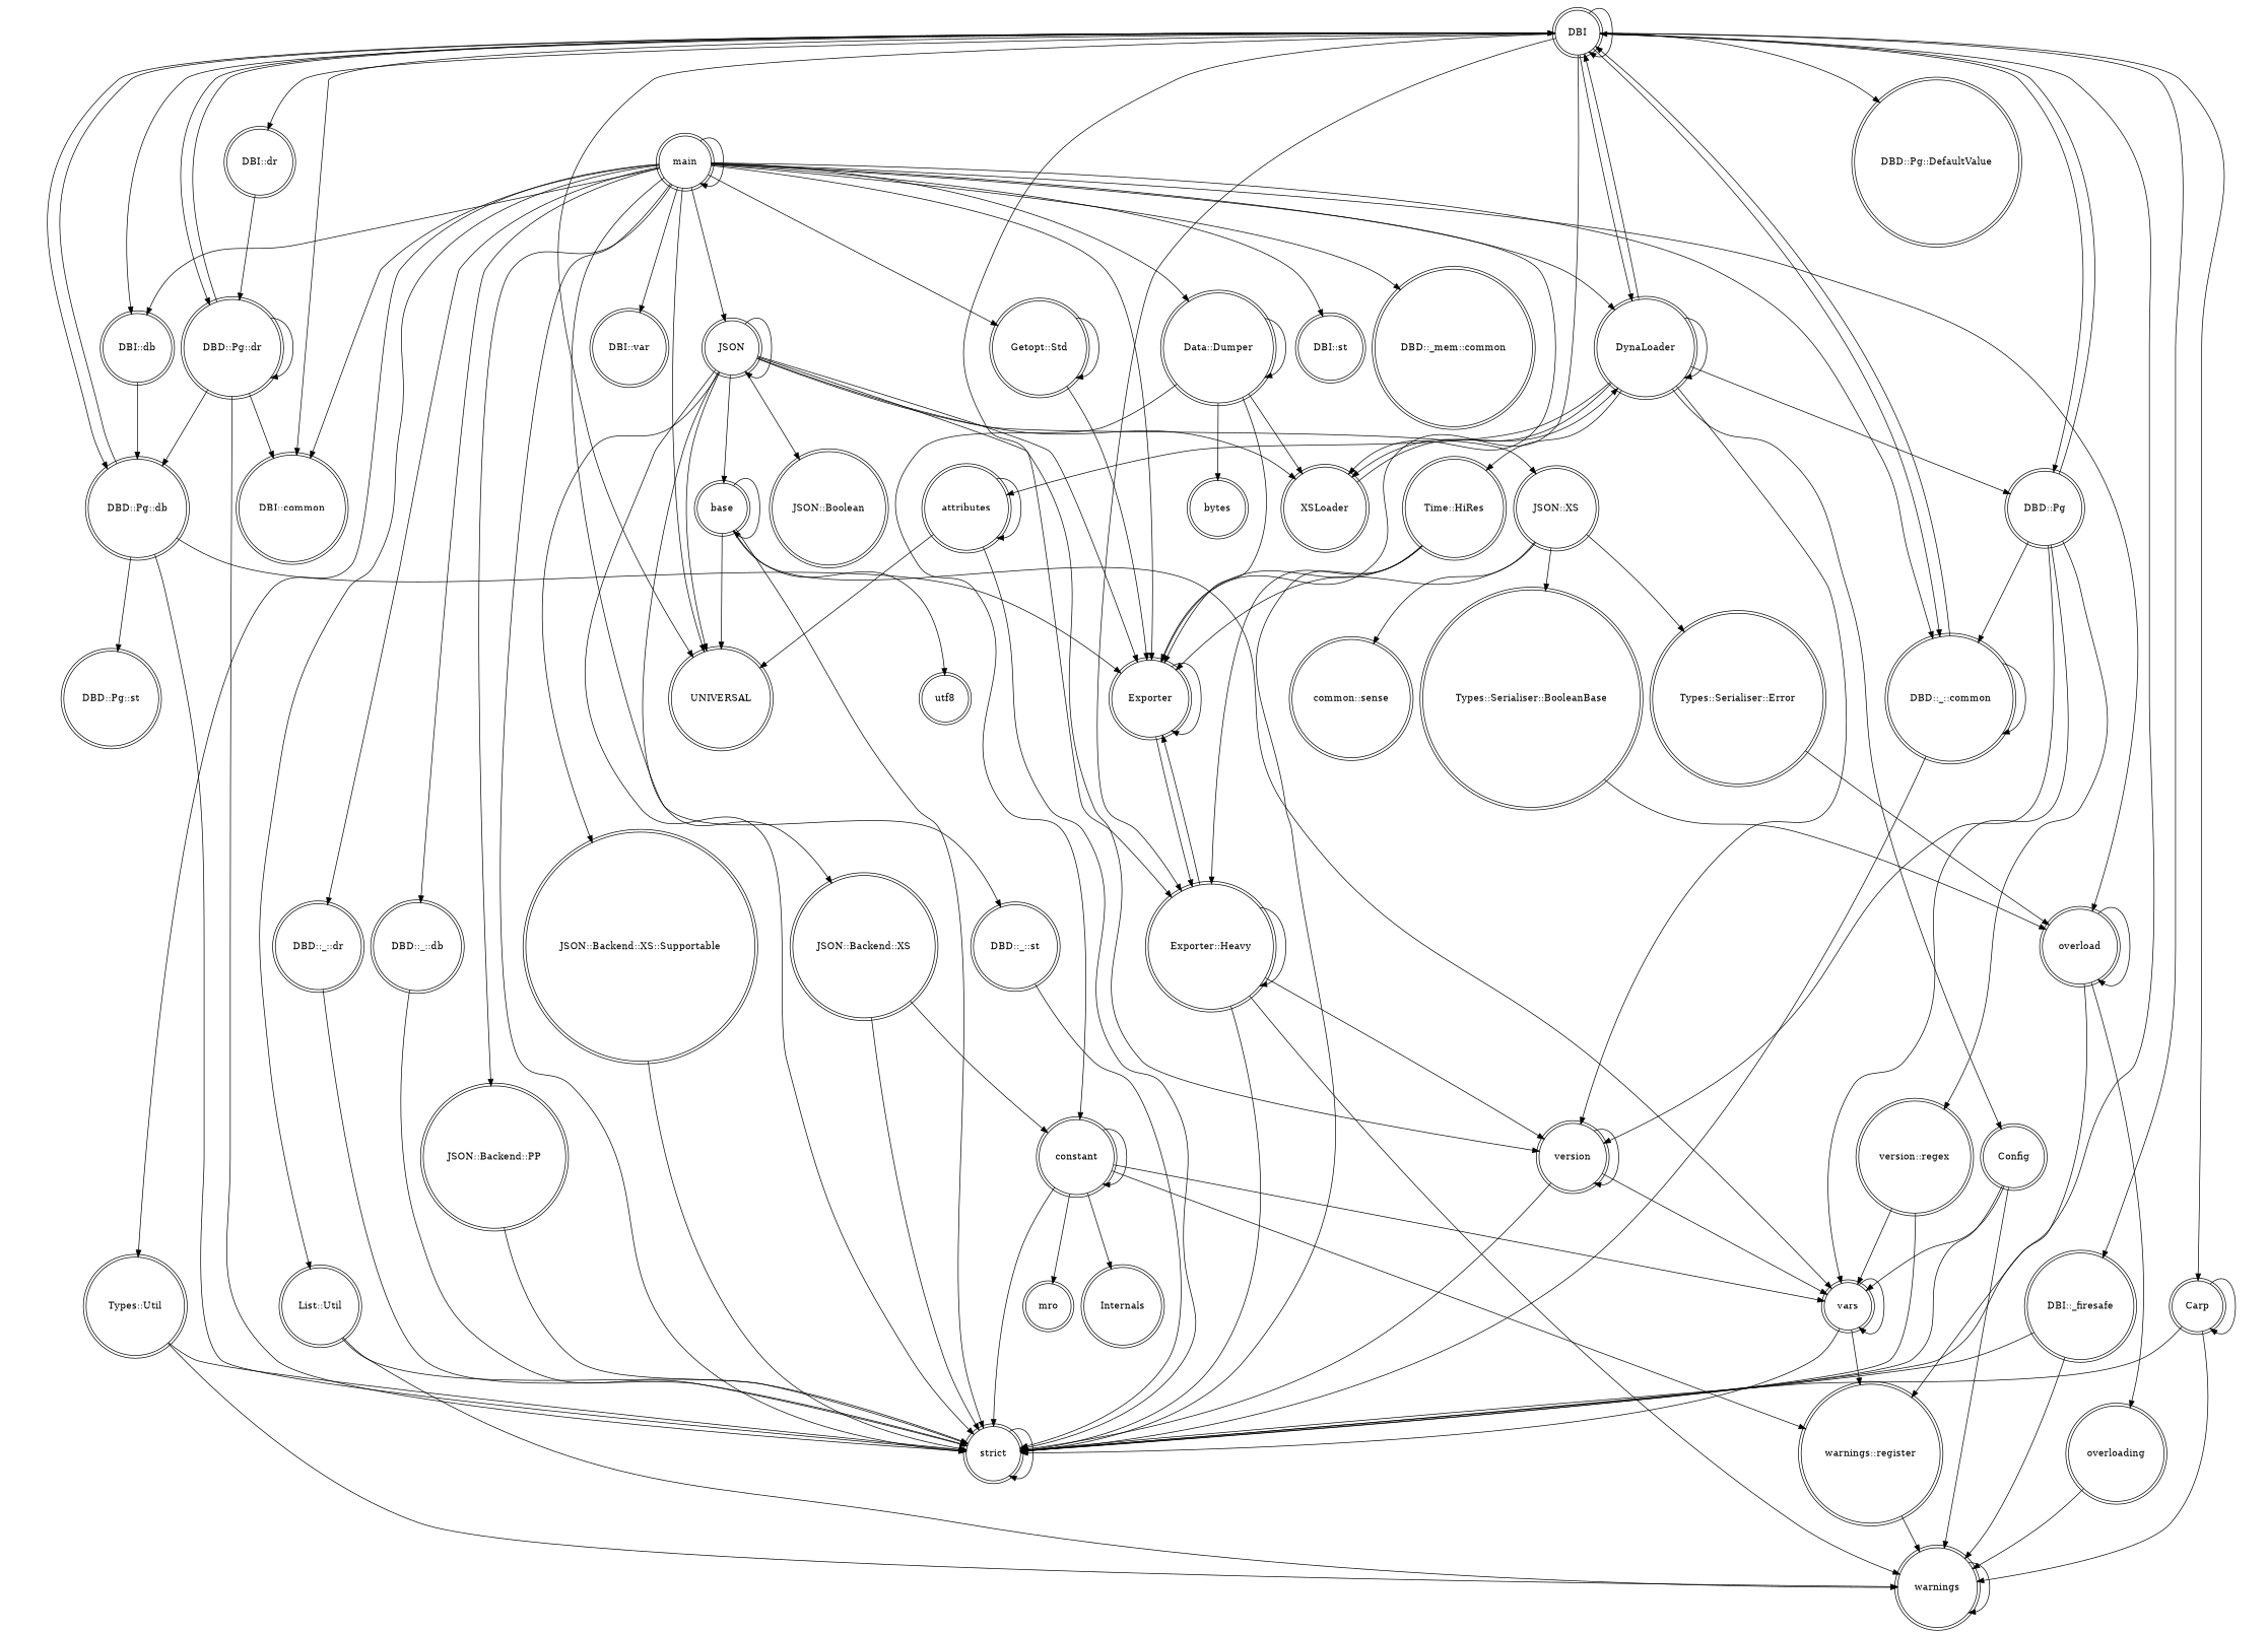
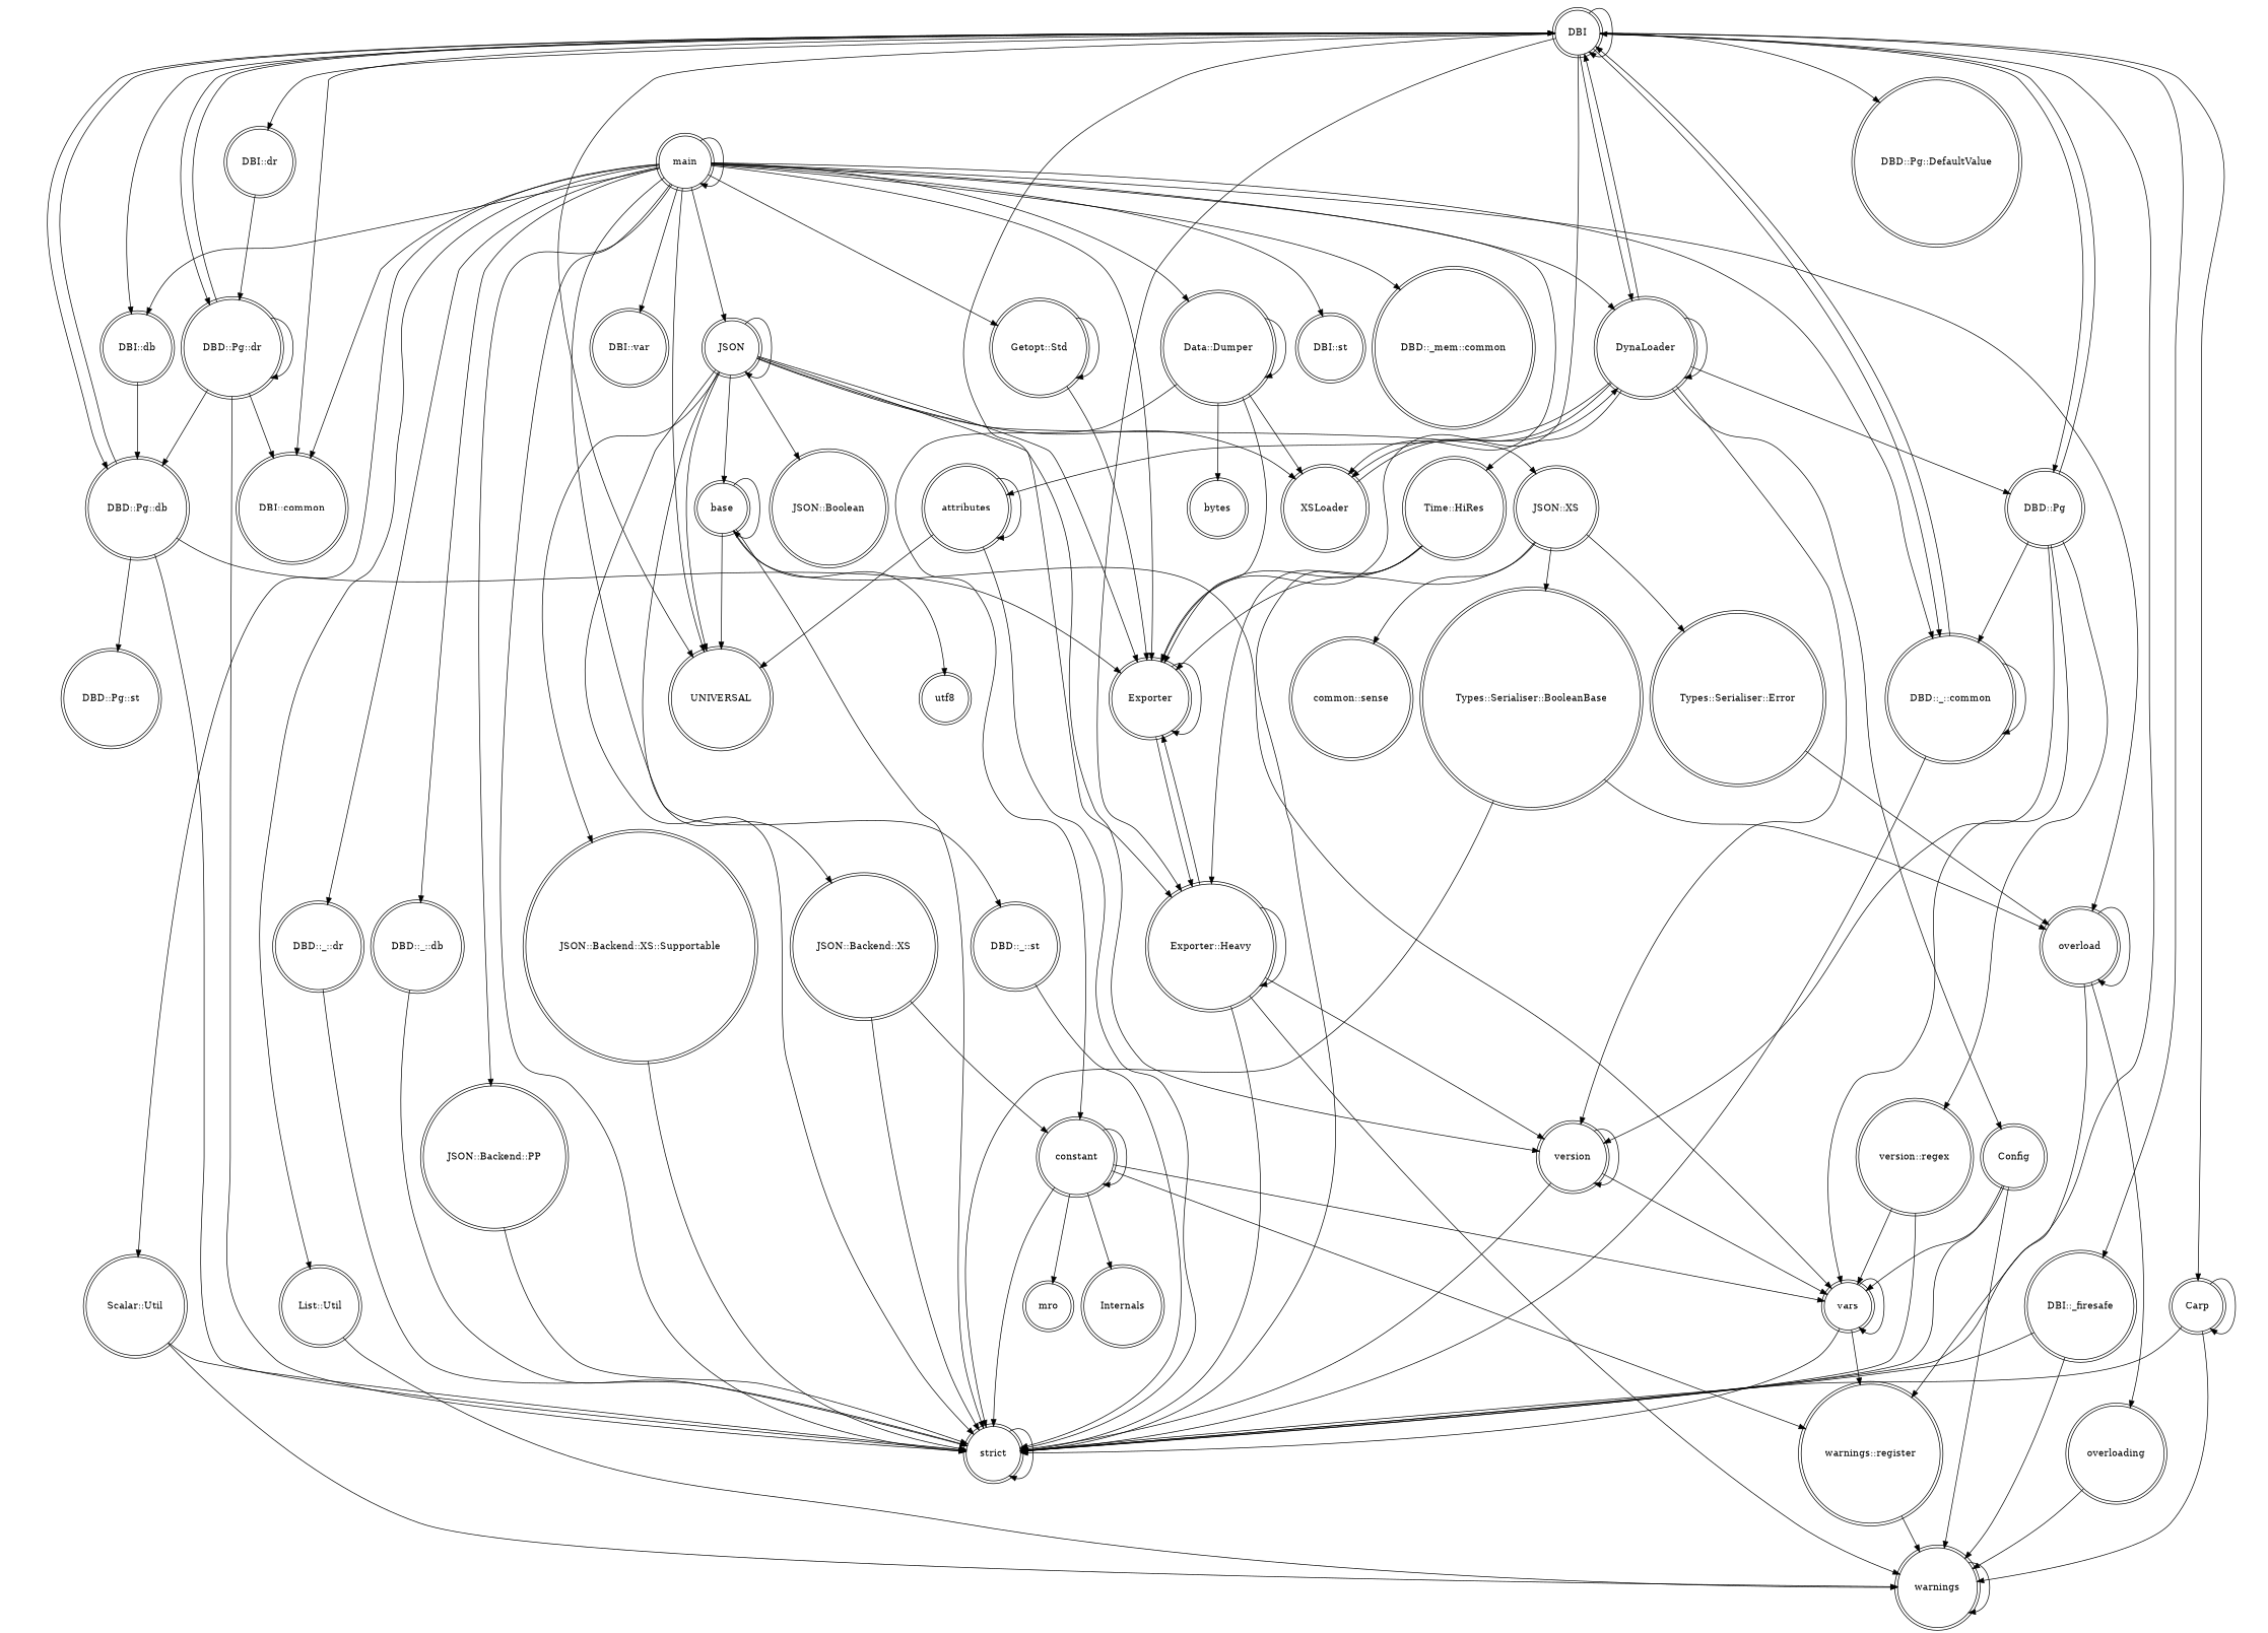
  digraph {
    node [shape=doublecircle]
    DBI
    Carp
    "DBD::Pg::db"
    Exporter
    "strict"
    version
    "DBD::Pg::dr"
    DynaLoader
    "DBD::_::common"
    "DBI::common"
    UNIVERSAL
    "DBD::Pg"
    "DBI::dr"
    "Exporter::Heavy"
    "DBI::db"
    "DBI::_firesafe"
    "DBD::Pg::DefaultValue"
    warnings
    "DBD::Pg::st"
    vars
    Config
    "Time::HiRes"
    XSLoader
    attributes
    "version::regex"
    main
    "DBI::var"
    JSON
    "DBD::_::st"
    "DBD::_::dr"
    overload
    "Data::Dumper"
    "DBD::_::db"
    "JSON::Backend::PP"
-   "Scalar::Util" [label="Types::Util"]
+   "Scalar::Util"
    "List::Util"
    "DBI::st"
    "Getopt::Std"
    "DBD::_mem::common"
    base
    "JSON::Boolean"
    "JSON::XS"
    "JSON::Backend::XS"
    "JSON::Backend::XS::Supportable"
    "warnings::register"
    overloading
    constant
    bytes
    utf8
    "Types::Serialiser::Error"
    "common::sense"
    "Types::Serialiser::BooleanBase"
    Internals
    mro
    DBI -> DBI
    DBI -> Carp
    DBI -> "DBD::Pg::db"
    DBI -> Exporter
    DBI -> "strict"
    DBI -> version
    DBI -> "DBD::Pg::dr"
    DBI -> DynaLoader
    DBI -> "DBD::_::common"
    DBI -> "DBI::common"
    DBI -> UNIVERSAL
    DBI -> "DBD::Pg"
    DBI -> "DBI::dr"
    DBI -> "Exporter::Heavy"
    DBI -> "DBI::db"
    DBI -> "DBI::_firesafe"
    DBI -> "DBD::Pg::DefaultValue"
    Carp -> Carp
    Carp -> "strict"
    Carp -> warnings
    "DBD::Pg::db" -> DBI
    "DBD::Pg::db" -> Exporter
    "DBD::Pg::db" -> "strict"
    "DBD::Pg::db" -> "DBD::Pg::st"
    Exporter -> Exporter
    Exporter -> "Exporter::Heavy"
    "strict" -> "strict"
    version -> "strict"
    version -> version
    version -> vars
    "DBD::Pg::dr" -> DBI
    "DBD::Pg::dr" -> "DBD::Pg::db"
    "DBD::Pg::dr" -> "strict"
    "DBD::Pg::dr" -> "DBD::Pg::dr"
    "DBD::Pg::dr" -> "DBI::common"
    DynaLoader -> DBI
    DynaLoader -> version
    DynaLoader -> DynaLoader
    DynaLoader -> "DBD::Pg"
    DynaLoader -> Config
    DynaLoader -> "Time::HiRes"
    DynaLoader -> XSLoader
    DynaLoader -> attributes
    "DBD::_::common" -> DBI
    "DBD::_::common" -> "strict"
    "DBD::_::common" -> "DBD::_::common"
    "DBD::Pg" -> DBI
    "DBD::Pg" -> version
    "DBD::Pg" -> "DBD::_::common"
    "DBD::Pg" -> vars
    "DBD::Pg" -> "version::regex"
    "DBI::dr" -> "DBD::Pg::dr"
    "Exporter::Heavy" -> Exporter
    "Exporter::Heavy" -> "strict"
    "Exporter::Heavy" -> version
    "Exporter::Heavy" -> "Exporter::Heavy"
    "Exporter::Heavy" -> warnings
    "DBI::db" -> "DBD::Pg::db"
    "DBI::_firesafe" -> "strict"
    "DBI::_firesafe" -> warnings
    warnings -> warnings
    vars -> "strict"
    vars -> vars
    vars -> "warnings::register"
    Config -> "strict"
    Config -> warnings
    Config -> vars
    "Time::HiRes" -> Exporter
    "Time::HiRes" -> "strict"
    "Time::HiRes" -> "Exporter::Heavy"
    XSLoader -> DynaLoader
    attributes -> "strict"
    attributes -> UNIVERSAL
    attributes -> attributes
    "version::regex" -> "strict"
    "version::regex" -> vars
    main -> Exporter
    main -> "strict"
    main -> DynaLoader
    main -> "DBD::_::common"
    main -> "DBI::common"
    main -> UNIVERSAL
    main -> "DBI::db"
    main -> XSLoader
    main -> main
    main -> "DBI::var"
    main -> JSON
    main -> "DBD::_::st"
    main -> "DBD::_::dr"
    main -> overload
    main -> "Data::Dumper"
    main -> "DBD::_::db"
    main -> "JSON::Backend::PP"
    main -> "Scalar::Util"
    main -> "List::Util"
    main -> "DBI::st"
    main -> "Getopt::Std"
    main -> "DBD::_mem::common"
    JSON -> Exporter
    JSON -> "strict"
    JSON -> UNIVERSAL
    JSON -> "Exporter::Heavy"
    JSON -> XSLoader
    JSON -> JSON
    JSON -> base
    JSON -> "JSON::Boolean"
    JSON -> "JSON::XS"
    JSON -> "JSON::Backend::XS"
    JSON -> "JSON::Backend::XS::Supportable"
    "DBD::_::st" -> "strict"
    "DBD::_::dr" -> "strict"
    overload -> overload
    overload -> "warnings::register"
    overload -> overloading
    "Data::Dumper" -> Exporter
    "Data::Dumper" -> XSLoader
    "Data::Dumper" -> "Data::Dumper"
    "Data::Dumper" -> constant
    "Data::Dumper" -> bytes
    "DBD::_::db" -> "strict"
    "JSON::Backend::PP" -> "strict"
    "Scalar::Util" -> "strict"
    "Scalar::Util" -> warnings
-   "List::Util" -> "strict"
+   "Types::Serialiser::BooleanBase" -> "strict"
    "List::Util" -> warnings
    "Getopt::Std" -> Exporter
    "Getopt::Std" -> "Getopt::Std"
    base -> "strict"
    base -> UNIVERSAL
    base -> vars
    base -> base
    base -> utf8
    "JSON::XS" -> Exporter
    "JSON::XS" -> "Types::Serialiser::Error"
    "JSON::XS" -> "common::sense"
    "JSON::XS" -> "Types::Serialiser::BooleanBase"
    "JSON::Backend::XS" -> "strict"
    "JSON::Backend::XS" -> constant
    "JSON::Backend::XS::Supportable" -> "strict"
    "warnings::register" -> warnings
    overloading -> warnings
    constant -> "strict"
    constant -> vars
    constant -> "warnings::register"
    constant -> constant
    constant -> Internals
    constant -> mro
    "Types::Serialiser::Error" -> overload
    "Types::Serialiser::BooleanBase" -> overload
  }
